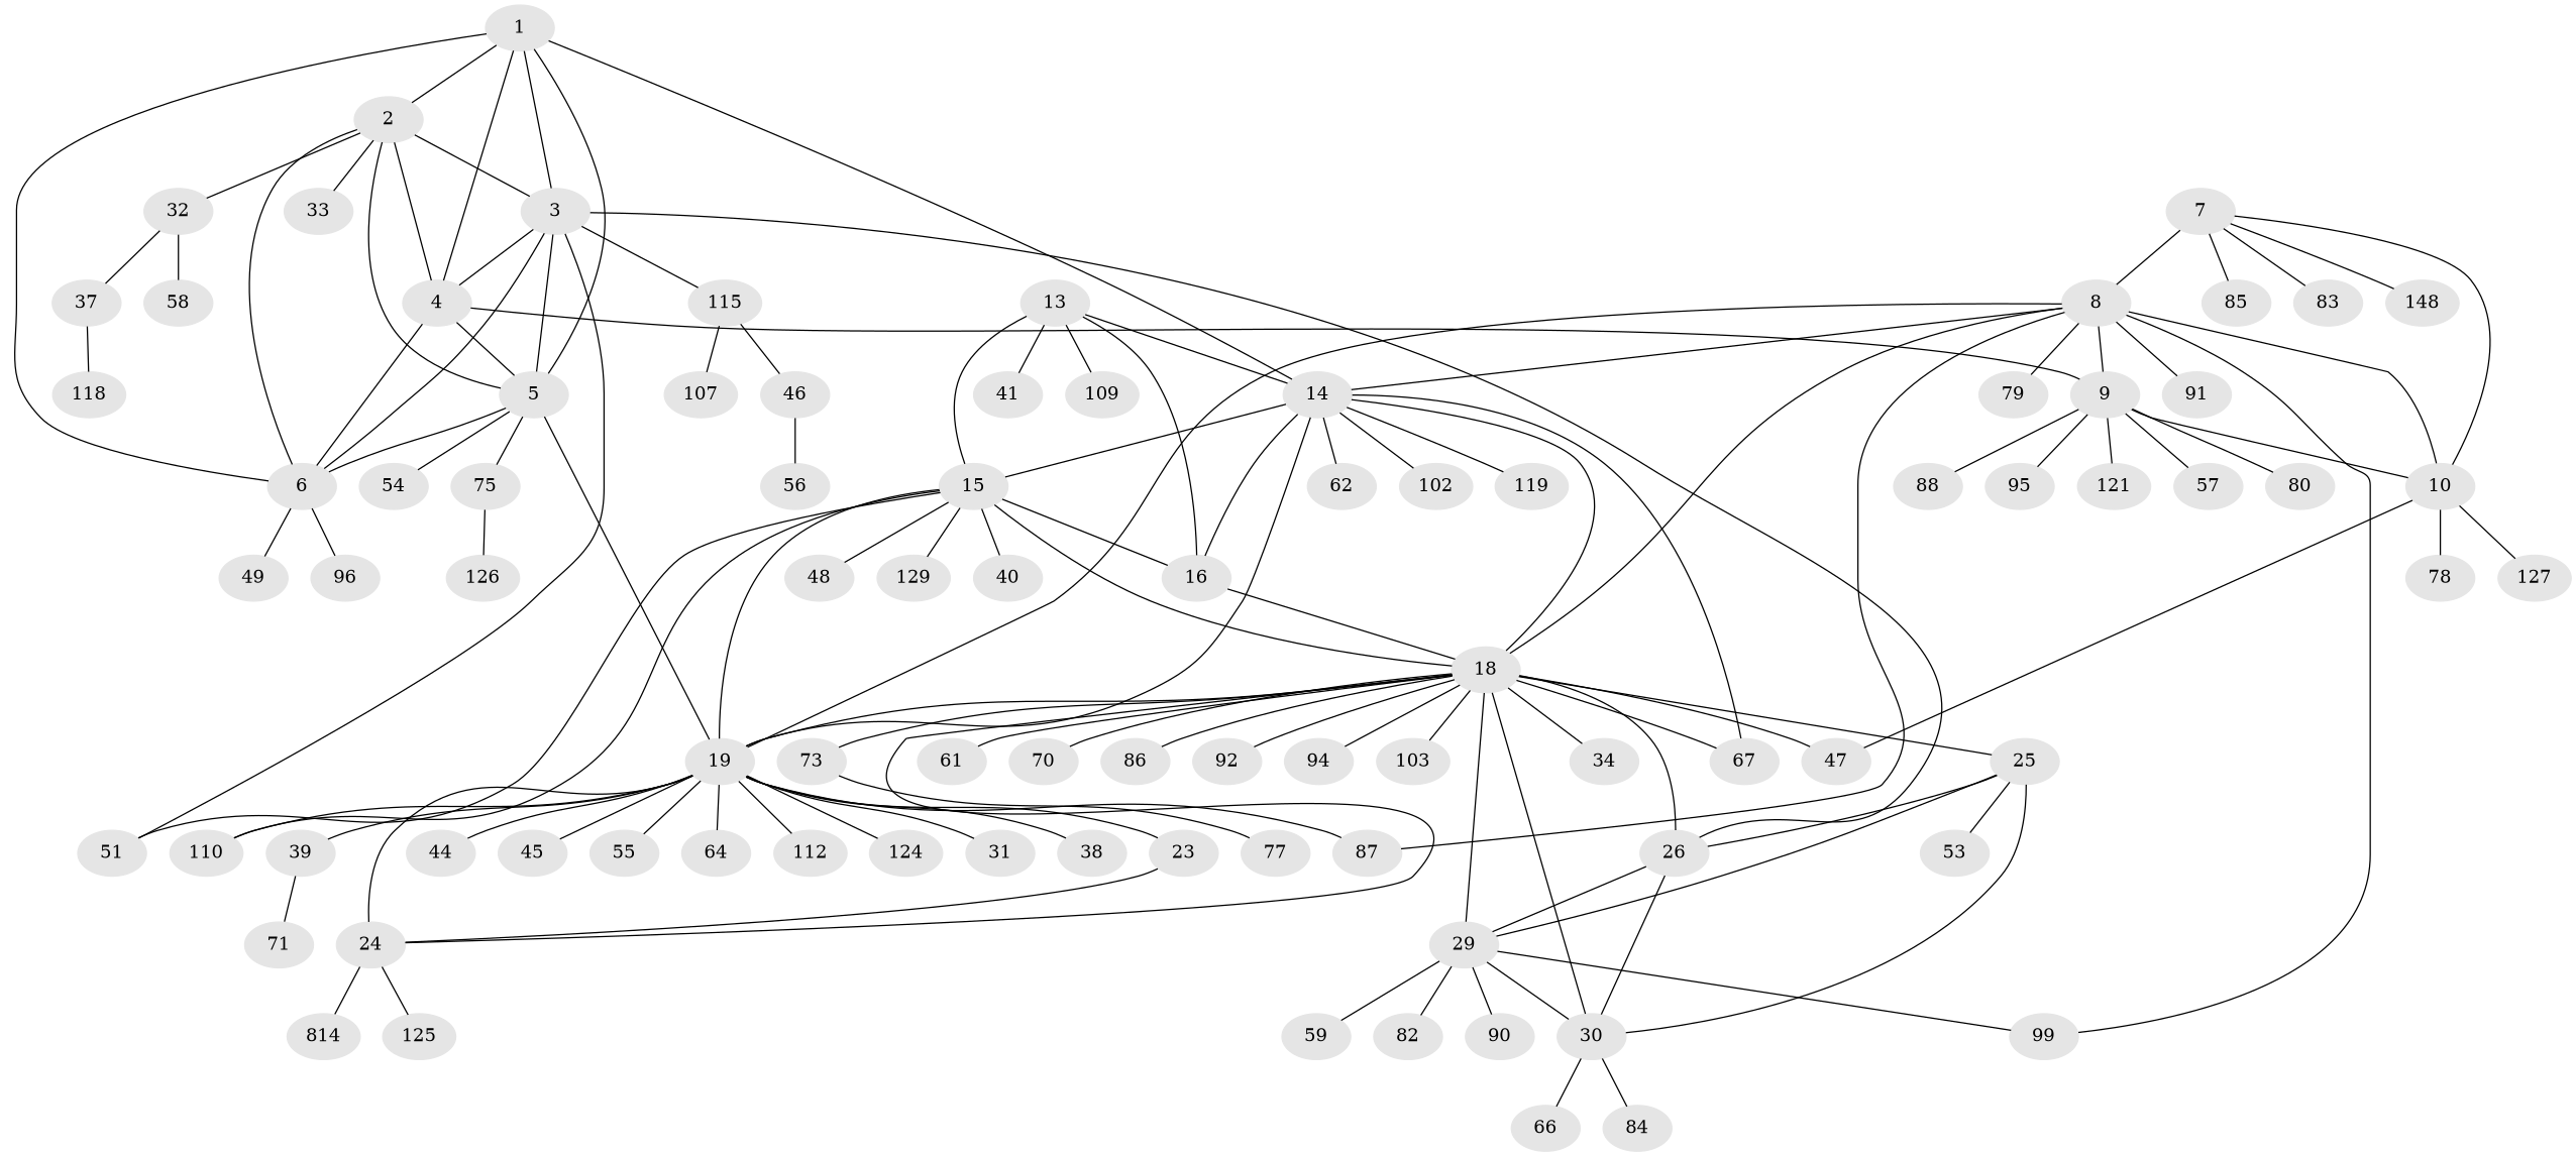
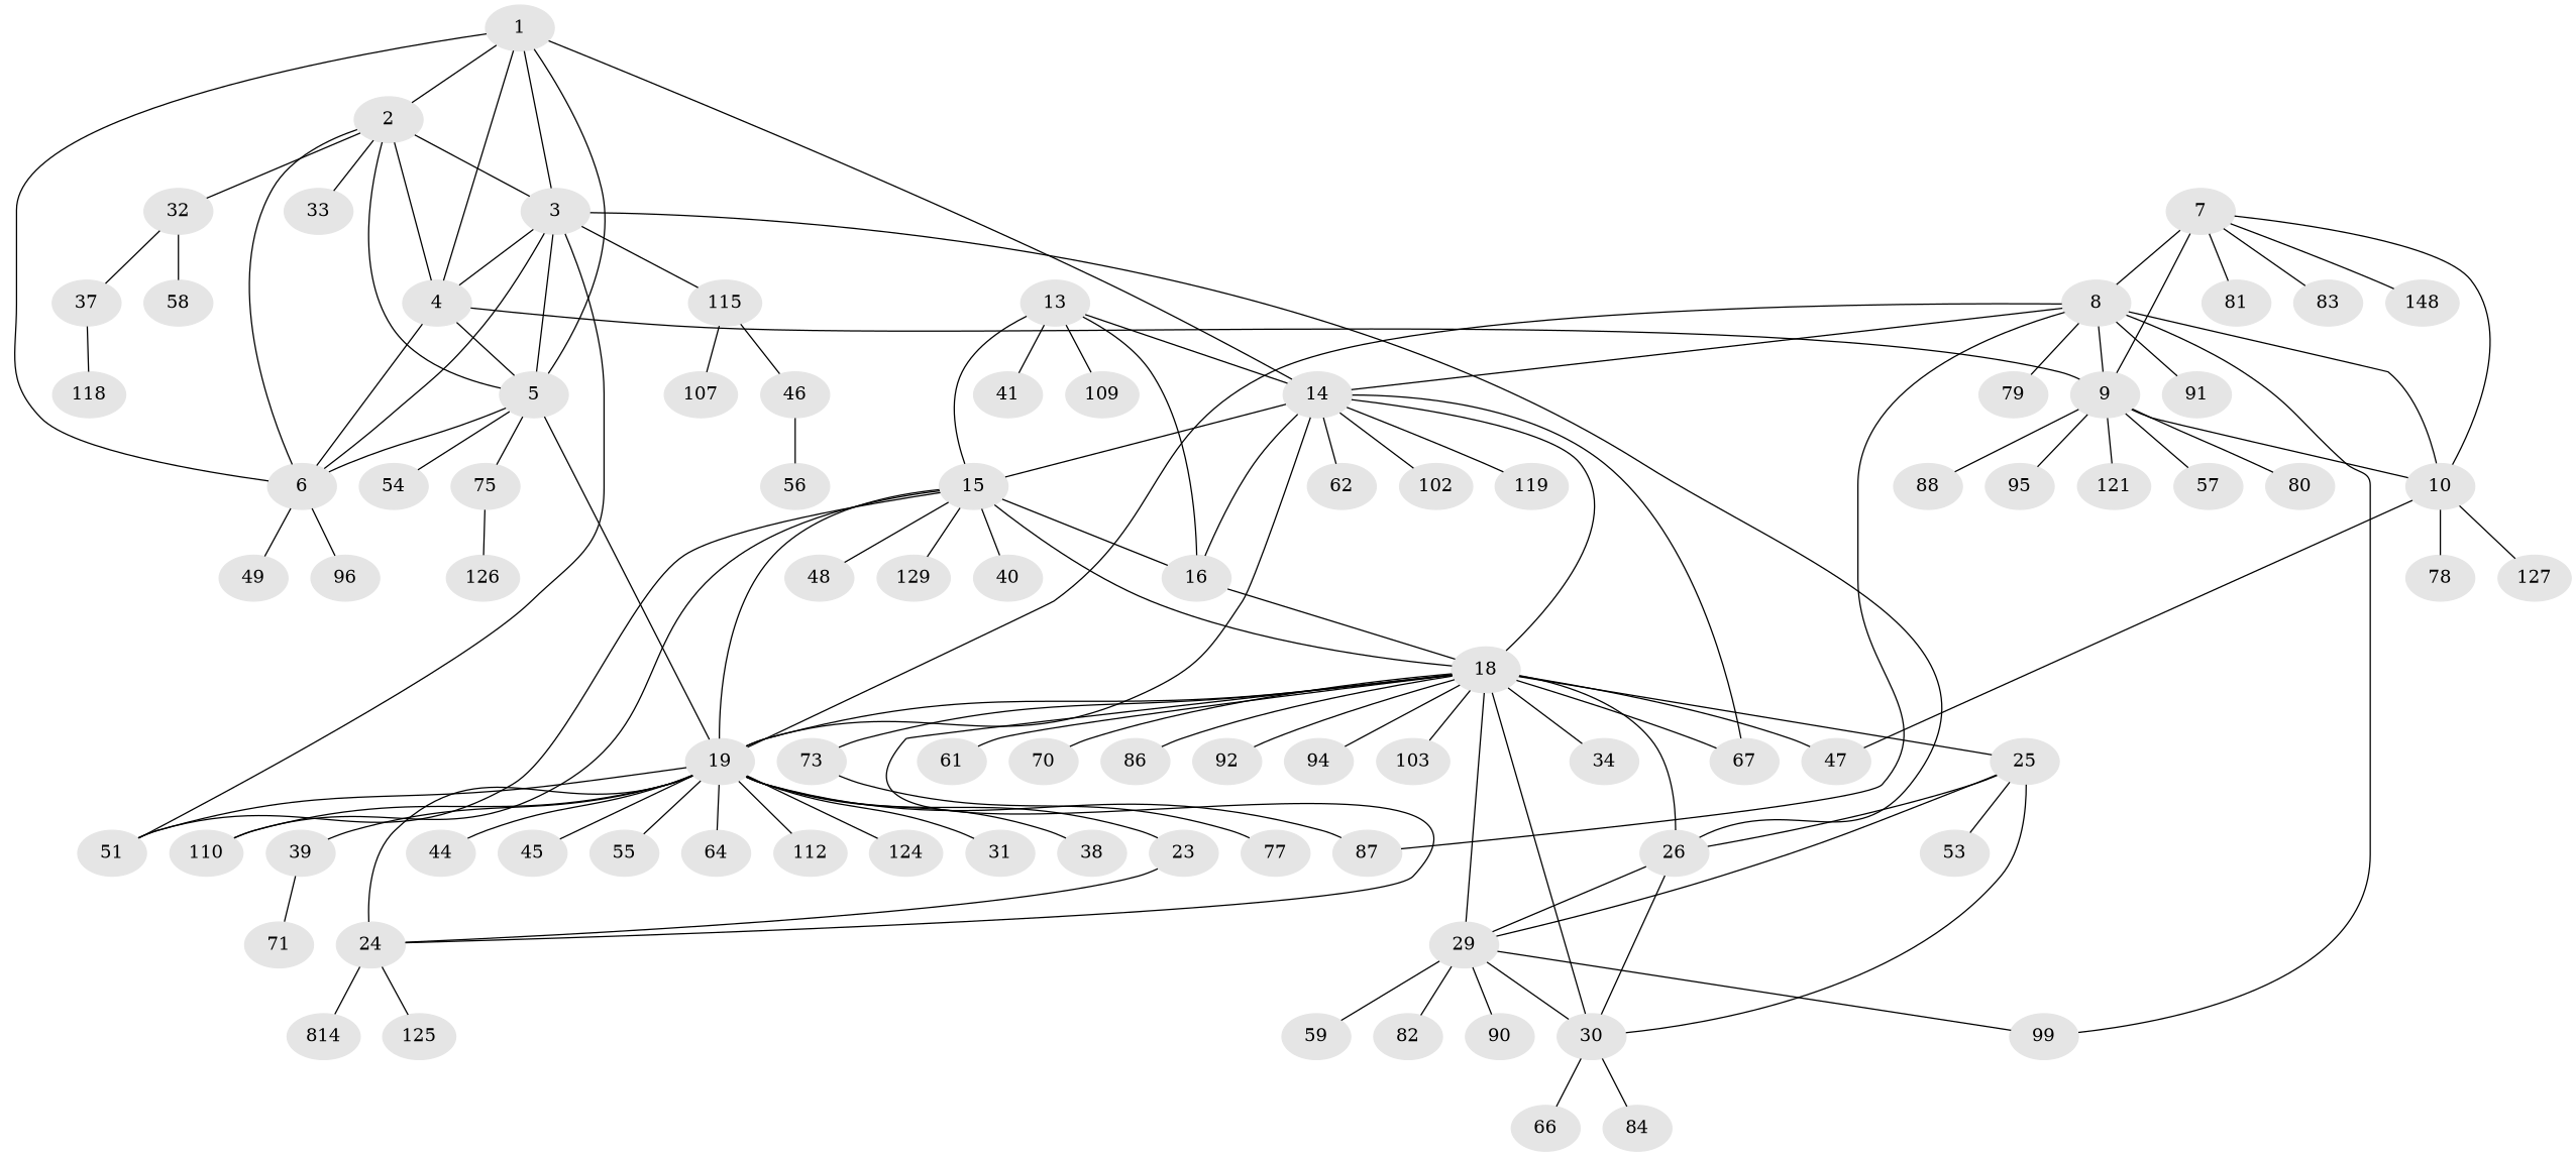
  graph {
    node [color=gray90 style=filled]
    2 [super="+65"]
    3
    4
    5 [super="+74+35+36"]
    6 [super="+104"]
    32
    33
    1
    14
    26 [super="+60"]
    51
    115
    9 [super="+105+111+11+69"]
    19 [super="+21+93+22+116+20"]
    54
    75
    49 [super="+113"]
    96
    18 [super="+98+122+27"]
    15 [super="+117+17"]
    16
    62
    67 [super="+120"]
    102
    119
    46
    56
    37
    58
    29
    30
    107
    10 [super="+97+42"]
    57
    80
    88
    95
    121
    87
    110
    24
    23 [super="+76+43"]
    31
    38
    39 [super="+72"]
    44
    45
    55
    64
    112
    124
    126
    8 [super="+12"]
    79
    91
    99
    7
-   81 [label=85]
+   81
    83 [super="+89"]
    n60 [label=148]
    47
    78
    127
    25
    34
    61
    70
    73
    86
    92
    94
    103
    13
    41
    109
    40
    48
    129
    n79 [label=814]
    125
    53
    59
    82
    90
    66
    84
    77
    71
    118
    2 -- 3
    2 -- 4
    2 -- 5
    2 -- 6
    2 -- 32
    2 -- 33
    3 -- 4
    3 -- 5
    3 -- 6
    3 -- 26
    3 -- 51
    3 -- 115
    4 -- 5
    4 -- 6
    4 -- 9
    5 -- 6
    5 -- 19 [weight=2]
    5 -- 54
    5 -- 75
    6 -- 49
    6 -- 96
    32 -- 37
    32 -- 58
    1 -- 2
    1 -- 3
    1 -- 4
    1 -- 5
    1 -- 6
    1 -- 14
    14 -- 19
    14 -- 18
    14 -- 15 [weight=2]
    14 -- 16
    14 -- 62
    14 -- 67
    14 -- 102
    14 -- 119
    26 -- 29
    26 -- 30
    115 -- 46
    115 -- 107
    9 -- 10 [weight=2]
    9 -- 57
    9 -- 80
    9 -- 88
    9 -- 95
    9 -- 121
+   19 -- 51
    19 -- 87
    19 -- 110
    19 -- 24 [weight=4]
    19 -- 23 [weight=4]
    19 -- 31
    19 -- 38
    19 -- 39
    19 -- 44
    19 -- 45
    19 -- 55
    19 -- 64
    19 -- 112
    19 -- 124
    75 -- 126
    18 -- 26 [weight=2]
    18 -- 19
    18 -- 67
    18 -- 29 [weight=2]
    18 -- 30 [weight=2]
    18 -- 24
    18 -- 47
    18 -- 25 [weight=2]
    18 -- 34
    18 -- 61
    18 -- 70
    18 -- 73
    18 -- 86
    18 -- 92
    18 -- 94
    18 -- 103
    15 -- 51
    15 -- 19
    15 -- 18 [weight=2]
    15 -- 16 [weight=2]
    15 -- 110
    15 -- 40
    15 -- 48
    15 -- 129
    16 -- 18
    46 -- 56
    37 -- 118
    29 -- 30
    29 -- 99
    29 -- 59
    29 -- 82
    29 -- 90
    30 -- 66
    30 -- 84
    10 -- 47
    10 -- 78
    10 -- 127
    24 -- n79
    24 -- 125
    23 -- 24
    39 -- 71
    8 -- 14
    8 -- 9 [weight=4]
    8 -- 19
-   8 -- 18
    8 -- 10 [weight=2]
    8 -- 87
    8 -- 79
    8 -- 91
    8 -- 99
+   7 -- 9 [weight=2]
    7 -- 10
    7 -- 8 [weight=2]
    7 -- 81
    7 -- 83
    7 -- n60
    25 -- 26
    25 -- 29
    25 -- 30
    25 -- 53
    73 -- 77
    13 -- 14
    13 -- 15 [weight=2]
    13 -- 16
    13 -- 41
    13 -- 109
  }
